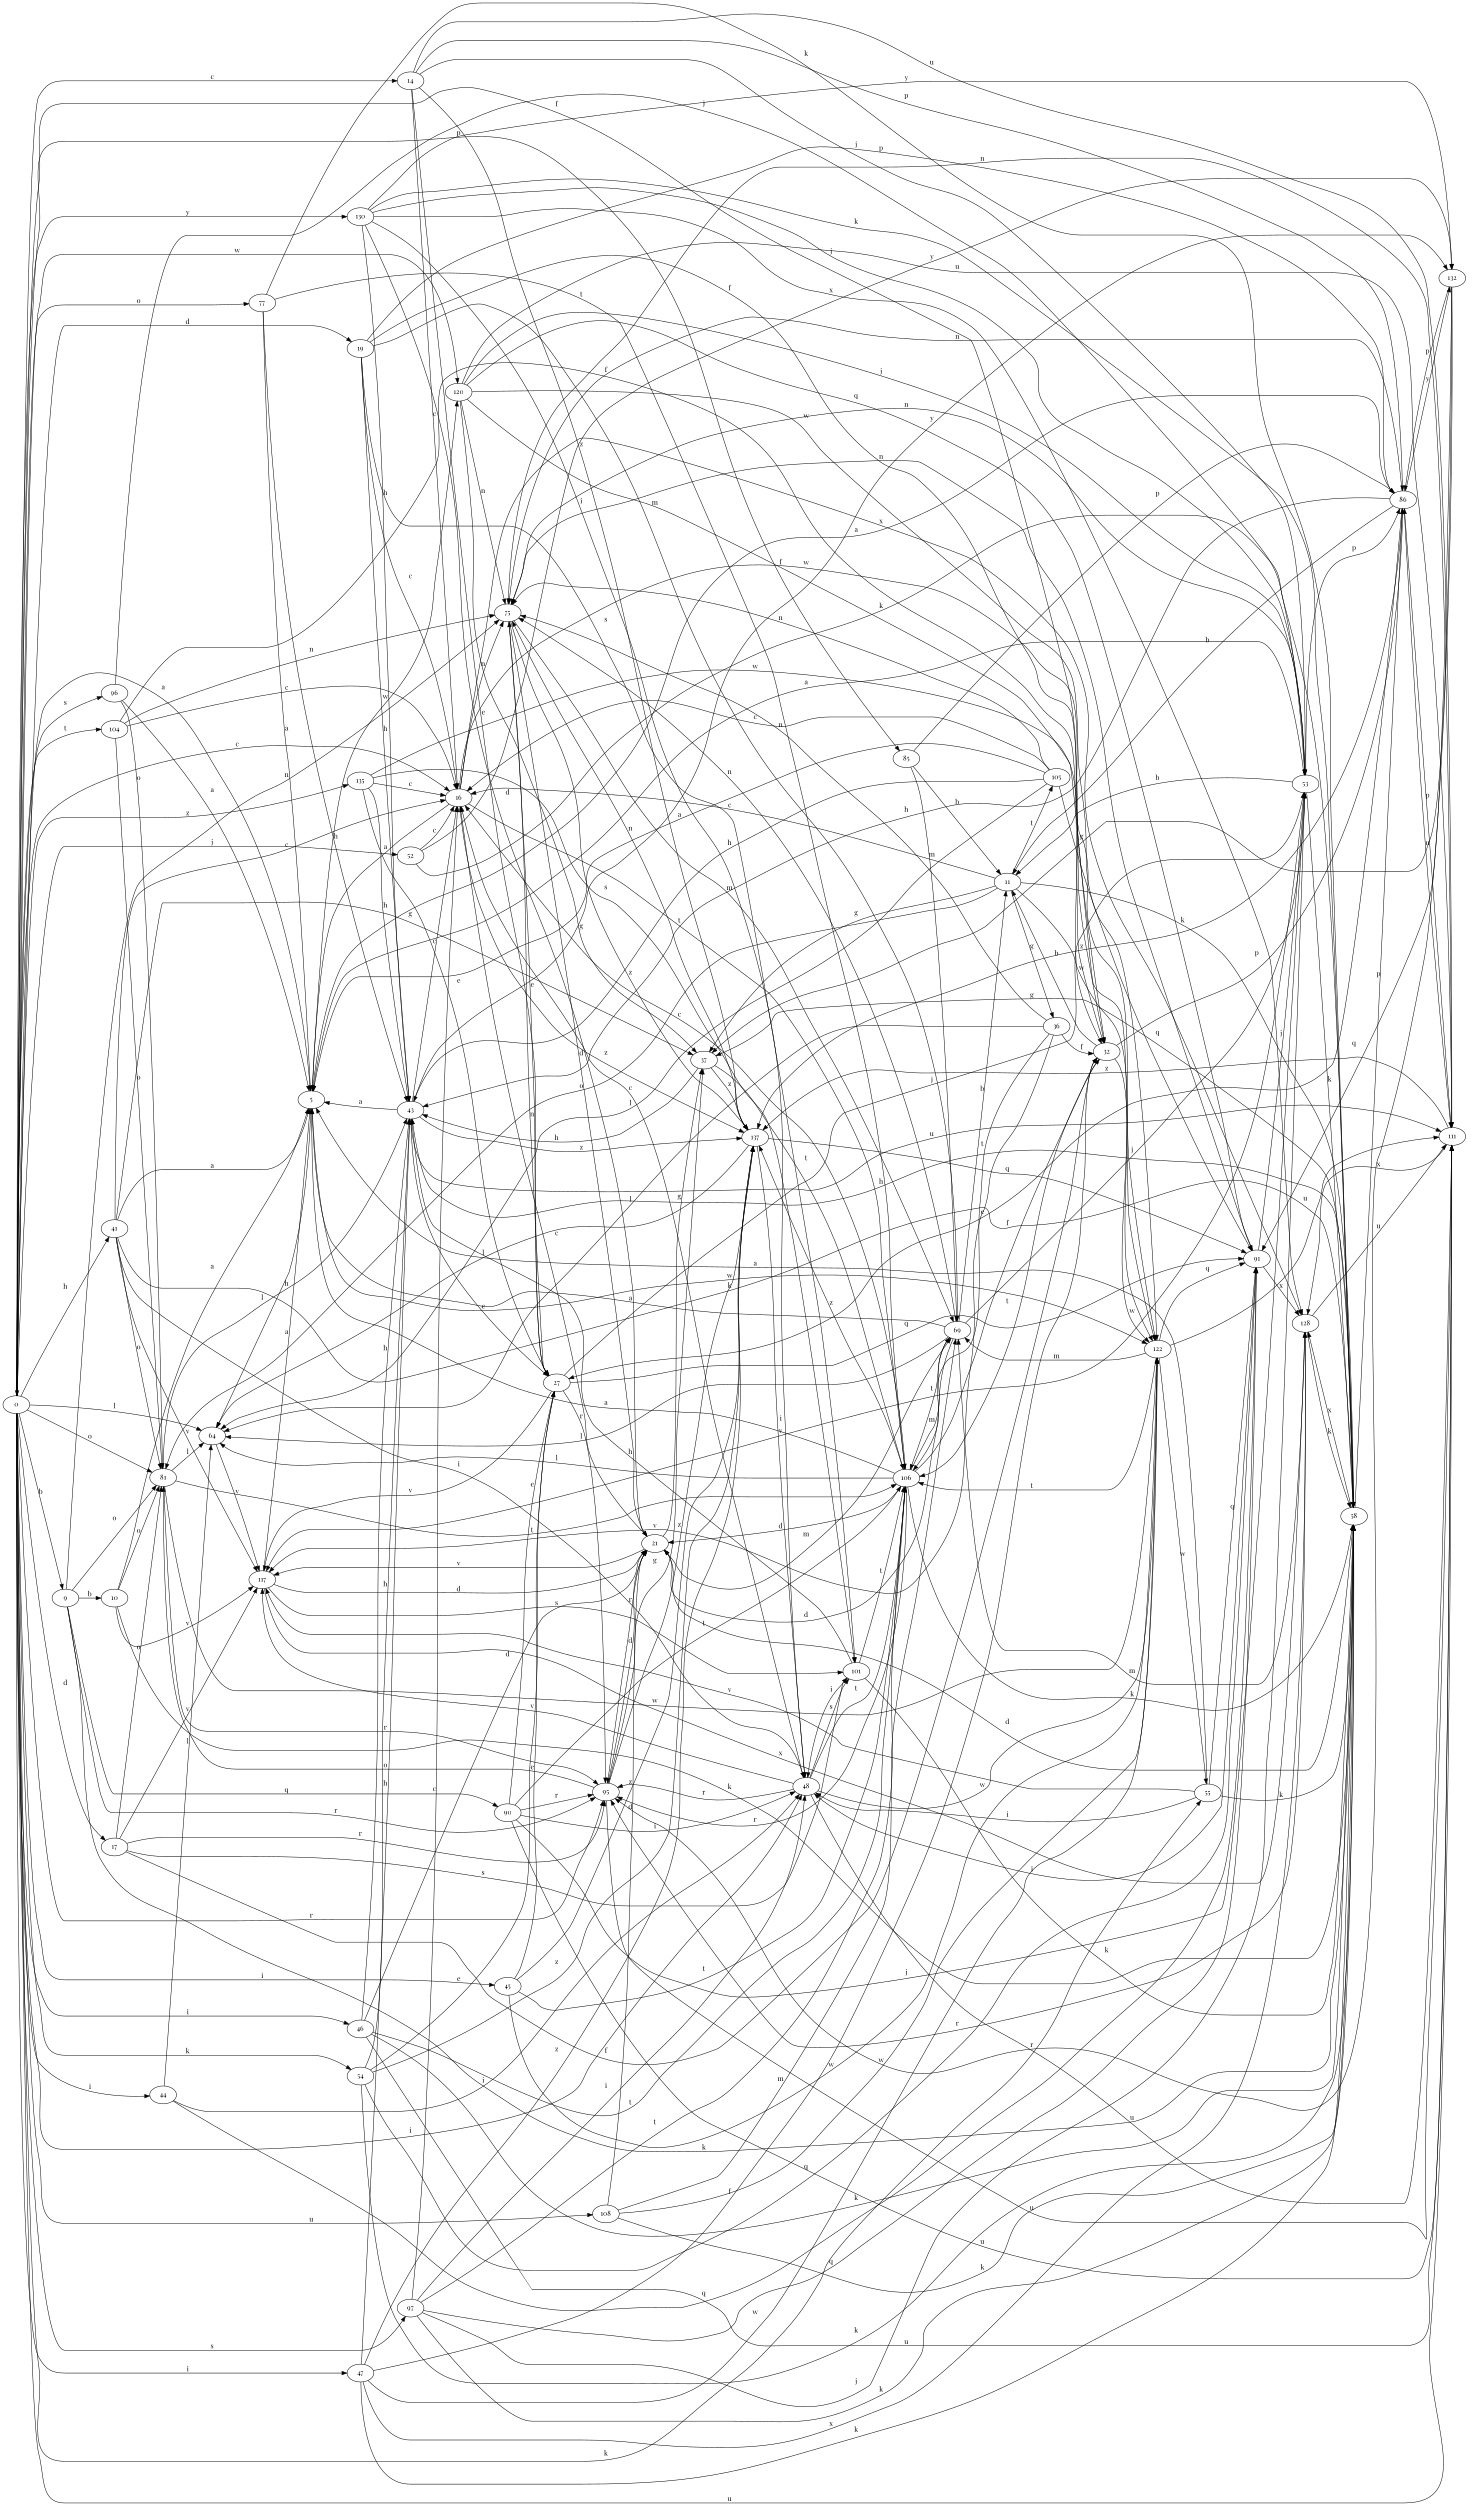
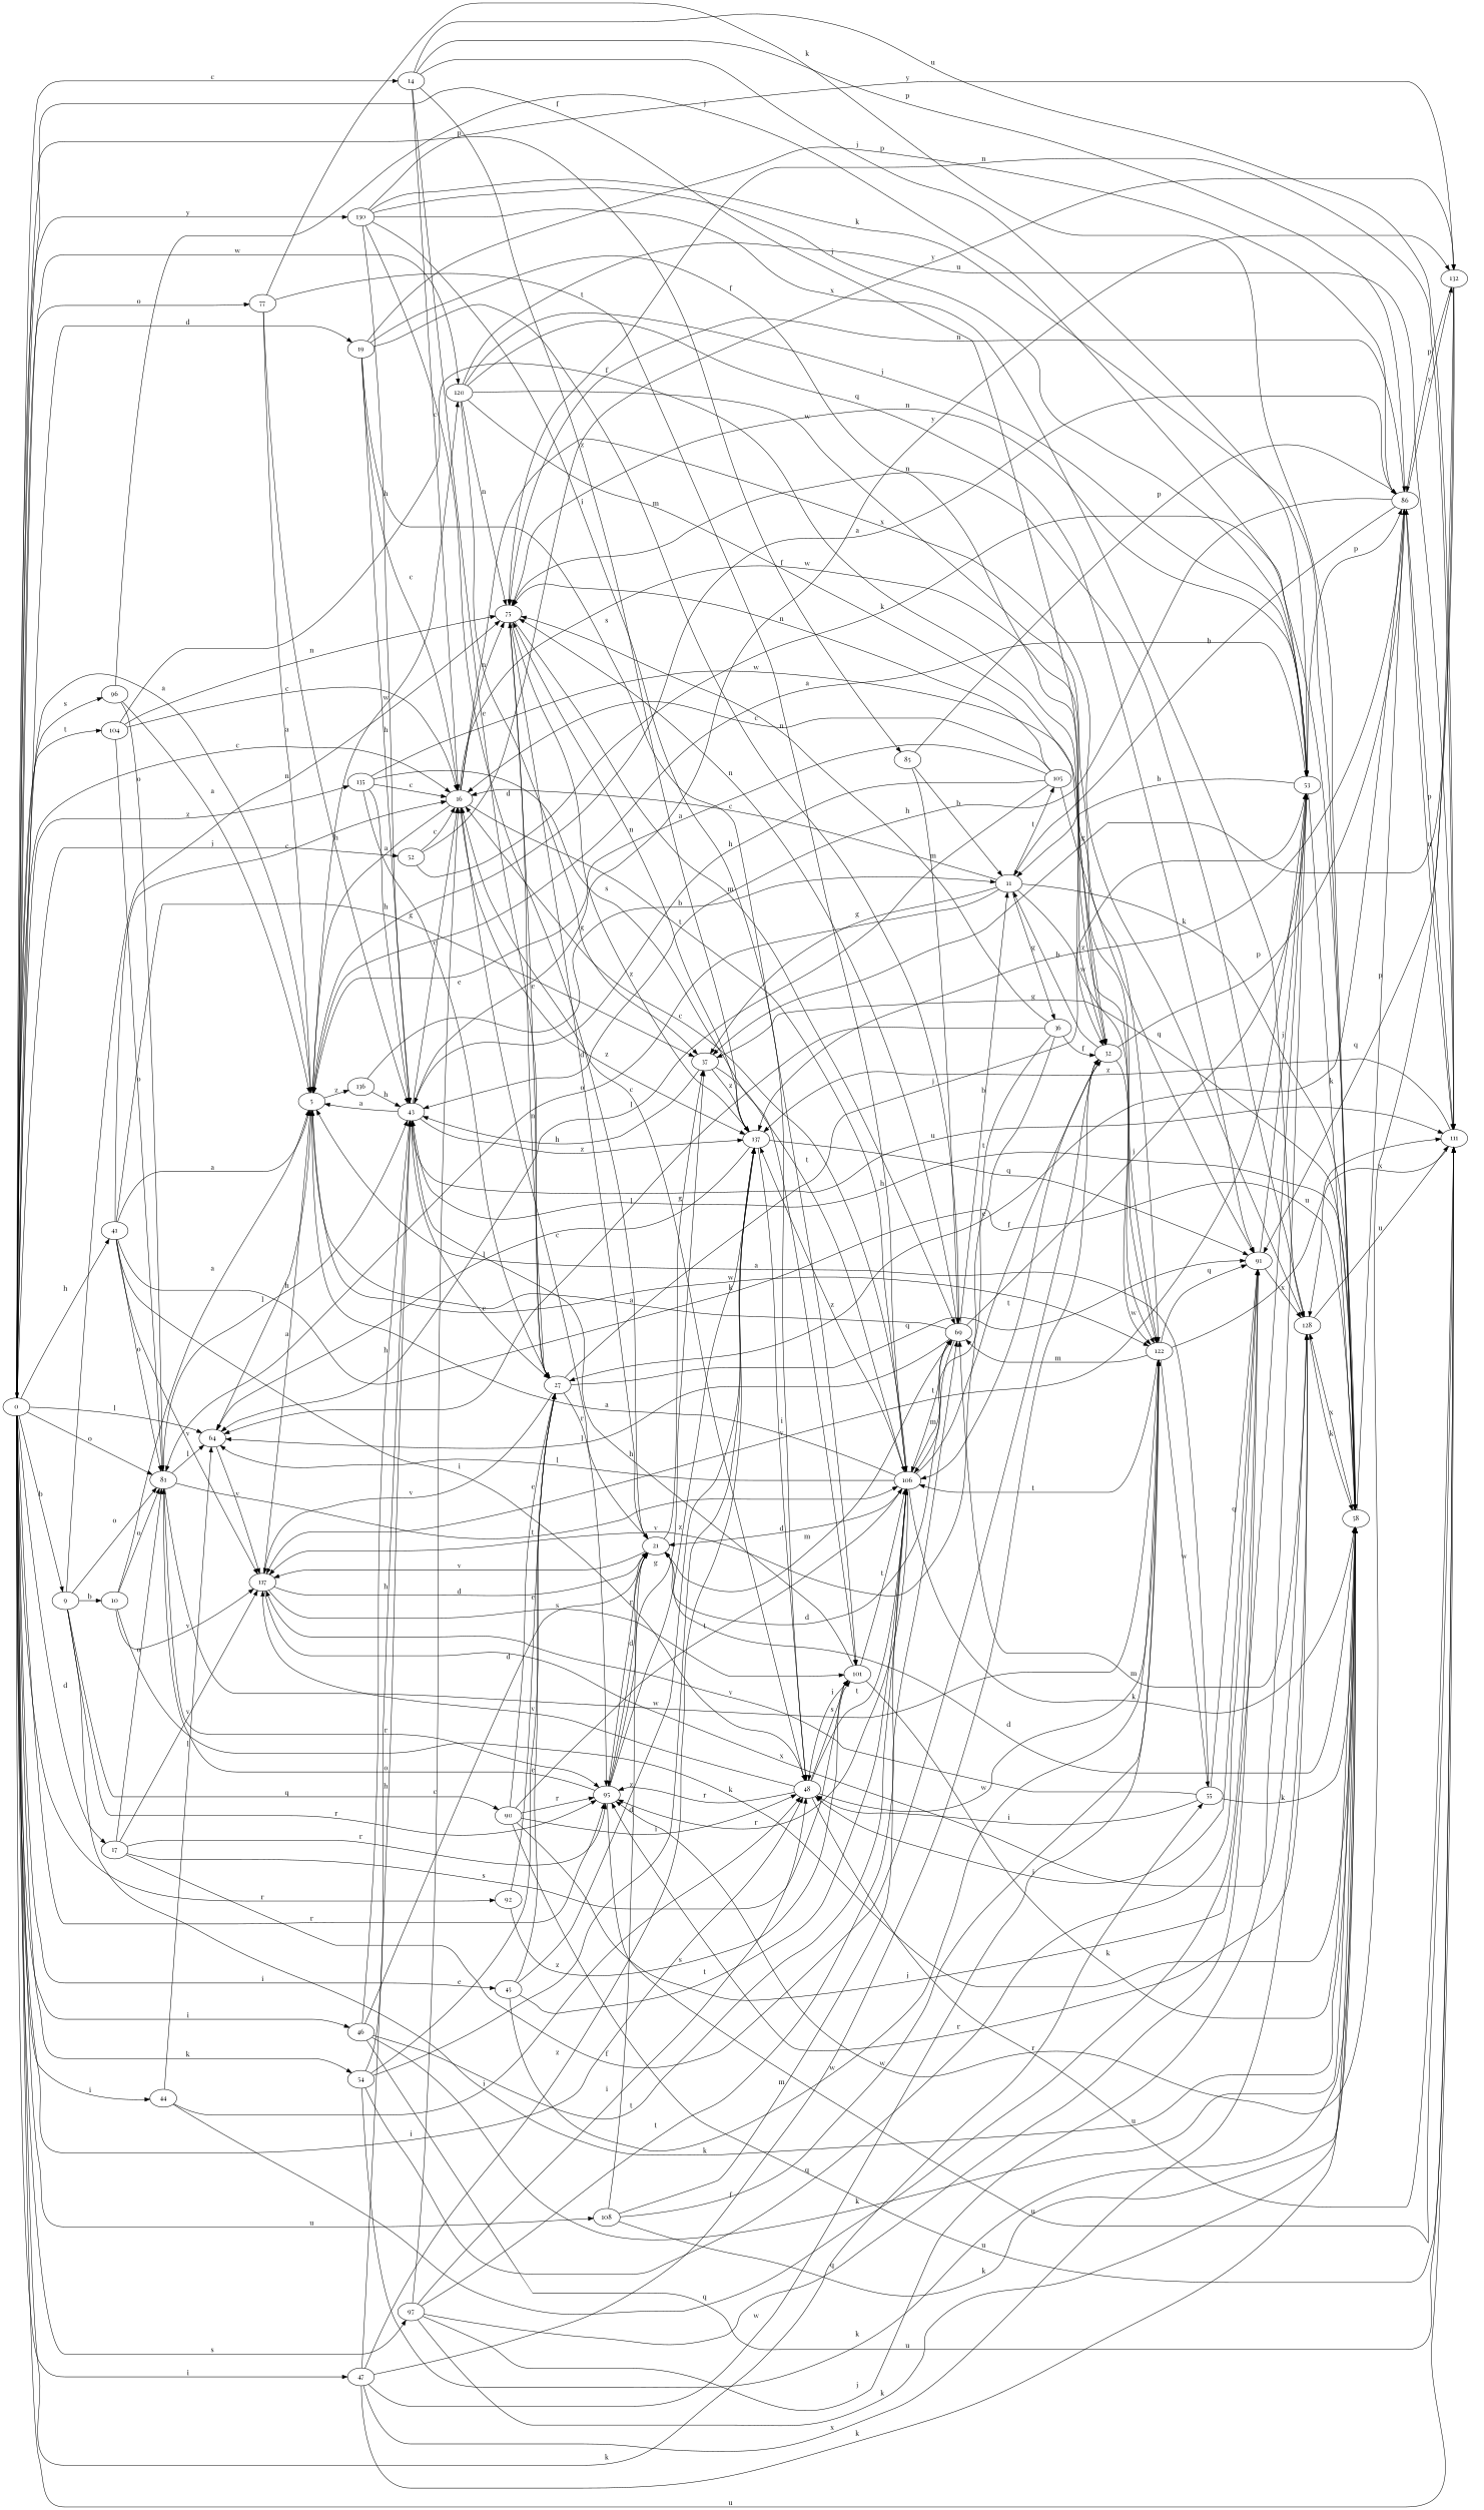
  strict digraph {
    fontname="Playfair Display"
    rankdir=LR
    node [fontname="Playfair Display"]
    edge [fontname="Playfair Display"]
    0
    9
    14
    16
    17
    19
    32
    41
    44
    45
    46
    47
    48
    52
    54
    55
    64
    77
    81
    85
+   92
    95
    96
    97
    104
    108
    111
    120
    130
    135
    10
    58
    75
    90
    27
    53
    86
    137
    5
    122
    106
    128
    117
    101
    43
    69
    11
    37
    91
    21
    132
+   136
    36
    105
    0 -> 9 [label=b]
    0 -> 14 [label=c]
    0 -> 16 [label=c]
    0 -> 17 [label=d]
    0 -> 19 [label=d]
    0 -> 32 [label=f]
    0 -> 41 [label=h]
    0 -> 44 [label=i]
    0 -> 45 [label=i]
    0 -> 46 [label=i]
    0 -> 47 [label=i]
    0 -> 48 [label=i]
    0 -> 52 [label=j]
    0 -> 54 [label=k]
    0 -> 55 [label=k]
    0 -> 64 [label=l]
    0 -> 77 [label=o]
    0 -> 81 [label=o]
    0 -> 85 [label=p]
+   0 -> 92 [label=r]
    0 -> 95 [label=r]
    0 -> 96 [label=s]
    0 -> 97 [label=s]
    0 -> 104 [label=t]
    0 -> 108 [label=u]
    0 -> 111 [label=u]
    0 -> 120 [label=w]
    0 -> 130 [label=y]
    0 -> 135 [label=z]
    9 -> 81 [label=o]
    9 -> 95 [label=r]
    9 -> 10 [label=b]
    9 -> 58 [label=k]
    9 -> 75 [label=n]
    9 -> 90 [label=q]
    14 -> 16 [label=c]
    14 -> 111 [label=u]
    14 -> 27 [label=e]
    14 -> 53 [label=j]
    14 -> 86 [label=p]
    14 -> 137 [label=z]
    16 -> 75 [label=n]
    16 -> 137 [label=z]
    16 -> 5 [label=a]
    16 -> 122 [label=w]
    16 -> 106 [label=t]
    16 -> 128 [label=x]
    17 -> 32 [label=f]
    17 -> 81 [label=o]
    17 -> 95 [label=r]
    17 -> 117 [label=v]
    17 -> 101 [label=s]
    19 -> 16 [label=c]
    19 -> 32 [label=f]
    19 -> 86 [label=p]
    19 -> 101 [label=s]
    19 -> 43 [label=h]
    19 -> 69 [label=m]
    32 -> 86 [label=p]
    32 -> 122 [label=w]
    32 -> 106 [label=t]
    32 -> 11 [label=b]
    41 -> 16 [label=c]
    41 -> 48 [label=i]
    41 -> 81 [label=o]
    41 -> 58 [label=k]
    41 -> 5 [label=a]
    41 -> 117 [label=v]
    41 -> 37 [label=g]
    44 -> 48 [label=i]
    44 -> 64 [label=l]
    44 -> 91 [label=q]
    45 -> 27 [label=e]
    45 -> 137 [label=z]
    45 -> 122 [label=w]
    45 -> 106 [label=t]
    46 -> 111 [label=u]
    46 -> 58 [label=k]
    46 -> 106 [label=t]
    46 -> 43 [label=h]
    46 -> 21 [label=d]
    47 -> 32 [label=f]
    47 -> 58 [label=k]
    47 -> 137 [label=z]
    47 -> 122 [label=w]
    47 -> 128 [label=x]
    47 -> 43 [label=h]
    48 -> 16 [label=c]
    48 -> 95 [label=r]
    48 -> 111 [label=u]
    48 -> 122 [label=w]
    48 -> 106 [label=t]
    48 -> 117 [label=v]
    48 -> 101 [label=s]
    52 -> 16 [label=c]
    52 -> 58 [label=k]
    52 -> 132 [label=y]
    54 -> 58 [label=k]
    54 -> 27 [label=e]
    54 -> 137 [label=z]
    54 -> 43 [label=h]
    54 -> 91 [label=q]
    55 -> 48 [label=i]
    55 -> 58 [label=k]
    55 -> 5 [label=a]
    55 -> 117 [label=v]
    55 -> 91 [label=q]
    64 -> 117 [label=v]
    77 -> 58 [label=k]
    77 -> 5 [label=a]
    77 -> 106 [label=t]
    77 -> 43 [label=h]
    81 -> 64 [label=l]
    81 -> 95 [label=r]
    81 -> 122 [label=w]
    81 -> 106 [label=t]
    81 -> 43 [label=h]
    85 -> 86 [label=p]
    85 -> 69 [label=m]
    85 -> 11 [label=b]
+   92 -> 27 [label=e]
+   92 -> 101 [label=s]
    95 -> 81 [label=o]
    95 -> 111 [label=u]
    95 -> 137 [label=z]
    95 -> 37 [label=g]
    95 -> 21 [label=d]
    96 -> 81 [label=o]
    96 -> 53 [label=j]
    96 -> 5 [label=a]
    97 -> 16 [label=c]
    97 -> 48 [label=i]
    97 -> 58 [label=k]
    97 -> 53 [label=j]
    97 -> 106 [label=t]
    97 -> 91 [label=q]
    104 -> 16 [label=c]
    104 -> 32 [label=f]
    104 -> 81 [label=o]
    104 -> 75 [label=n]
    108 -> 58 [label=k]
    108 -> 122 [label=w]
    108 -> 69 [label=m]
    108 -> 21 [label=d]
    111 -> 75 [label=n]
    111 -> 86 [label=p]
    111 -> 137 [label=z]
    111 -> 128 [label=x]
    120 -> 32 [label=f]
    120 -> 111 [label=u]
    120 -> 75 [label=n]
    120 -> 53 [label=j]
    120 -> 122 [label=w]
    120 -> 37 [label=g]
    120 -> 91 [label=q]
    130 -> 48 [label=i]
    130 -> 58 [label=k]
    130 -> 53 [label=j]
    130 -> 128 [label=x]
    130 -> 43 [label=h]
    130 -> 21 [label=d]
    130 -> 132 [label=y]
    135 -> 16 [label=c]
    135 -> 27 [label=e]
    135 -> 122 [label=w]
    135 -> 101 [label=s]
    135 -> 43 [label=h]
    10 -> 81 [label=o]
    10 -> 58 [label=k]
    10 -> 5 [label=a]
    10 -> 117 [label=v]
    58 -> 86 [label=p]
    58 -> 128 [label=x]
    58 -> 43 [label=h]
    58 -> 37 [label=g]
    58 -> 21 [label=d]
    75 -> 27 [label=e]
    75 -> 137 [label=z]
    75 -> 69 [label=m]
    75 -> 21 [label=d]
    90 -> 48 [label=i]
    90 -> 95 [label=r]
    90 -> 111 [label=u]
    90 -> 27 [label=e]
    90 -> 53 [label=j]
    90 -> 106 [label=t]
    27 -> 95 [label=r]
    27 -> 75 [label=n]
    27 -> 53 [label=j]
    27 -> 117 [label=v]
    27 -> 91 [label=q]
    53 -> 58 [label=k]
    53 -> 75 [label=n]
    53 -> 86 [label=p]
    53 -> 5 [label=a]
    53 -> 117 [label=v]
    53 -> 11 [label=b]
    86 -> 111 [label=u]
    86 -> 75 [label=n]
    86 -> 27 [label=e]
    86 -> 137 [label=z]
    86 -> 5 [label=a]
    86 -> 43 [label=h]
    86 -> 11 [label=b]
    86 -> 132 [label=y]
    137 -> 48 [label=i]
    137 -> 64 [label=l]
    137 -> 75 [label=n]
    137 -> 91 [label=q]
    5 -> 0 [label=a]
    5 -> 64 [label=l]
    5 -> 120 [label=w]
    5 -> 122 [label=w]
+   5 -> 136 [label=z]
    122 -> 55 [label=w]
    122 -> 111 [label=u]
    122 -> 106 [label=t]
    122 -> 69 [label=m]
    122 -> 91 [label=q]
    106 -> 16 [label=c]
    106 -> 32 [label=f]
    106 -> 64 [label=l]
    106 -> 95 [label=r]
    106 -> 58 [label=k]
    106 -> 137 [label=z]
    106 -> 5 [label=a]
    106 -> 69 [label=m]
    106 -> 21 [label=d]
    128 -> 95 [label=r]
    128 -> 111 [label=u]
    128 -> 58 [label=k]
    128 -> 69 [label=m]
    117 -> 5 [label=a]
    117 -> 128 [label=x]
    117 -> 101 [label=s]
    117 -> 21 [label=d]
    101 -> 48 [label=i]
    101 -> 58 [label=k]
    101 -> 106 [label=t]
    101 -> 43 [label=h]
    43 -> 16 [label=c]
    43 -> 111 [label=u]
    43 -> 27 [label=e]
    43 -> 137 [label=z]
    43 -> 5 [label=a]
    43 -> 132 [label=y]
    69 -> 64 [label=l]
    69 -> 75 [label=n]
    69 -> 53 [label=j]
    69 -> 5 [label=a]
    69 -> 106 [label=t]
    69 -> 11 [label=b]
    69 -> 21 [label=d]
    11 -> 16 [label=c]
    11 -> 81 [label=o]
    11 -> 58 [label=k]
    11 -> 122 [label=w]
    11 -> 37 [label=g]
    11 -> 36 [label=g]
    11 -> 105 [label=t]
    37 -> 137 [label=z]
    37 -> 106 [label=t]
    37 -> 43 [label=h]
    91 -> 48 [label=i]
-   91 -> 75 [label=n]
+   128 -> 75 [label=n]
    91 -> 53 [label=j]
    91 -> 128 [label=x]
    21 -> 16 [label=c]
    21 -> 95 [label=r]
    21 -> 117 [label=v]
    21 -> 69 [label=m]
    21 -> 37 [label=g]
    132 -> 95 [label=r]
    132 -> 86 [label=p]
    132 -> 37 [label=g]
    132 -> 91 [label=q]
+   136 -> 43 [label=h]
+   136 -> 11 [label=b]
    36 -> 32 [label=f]
    36 -> 64 [label=l]
    36 -> 75 [label=n]
    36 -> 106 [label=t]
    36 -> 117 [label=v]
    105 -> 16 [label=c]
    105 -> 64 [label=l]
    105 -> 75 [label=n]
    105 -> 5 [label=a]
    105 -> 43 [label=h]
    105 -> 91 [label=q]
  }
